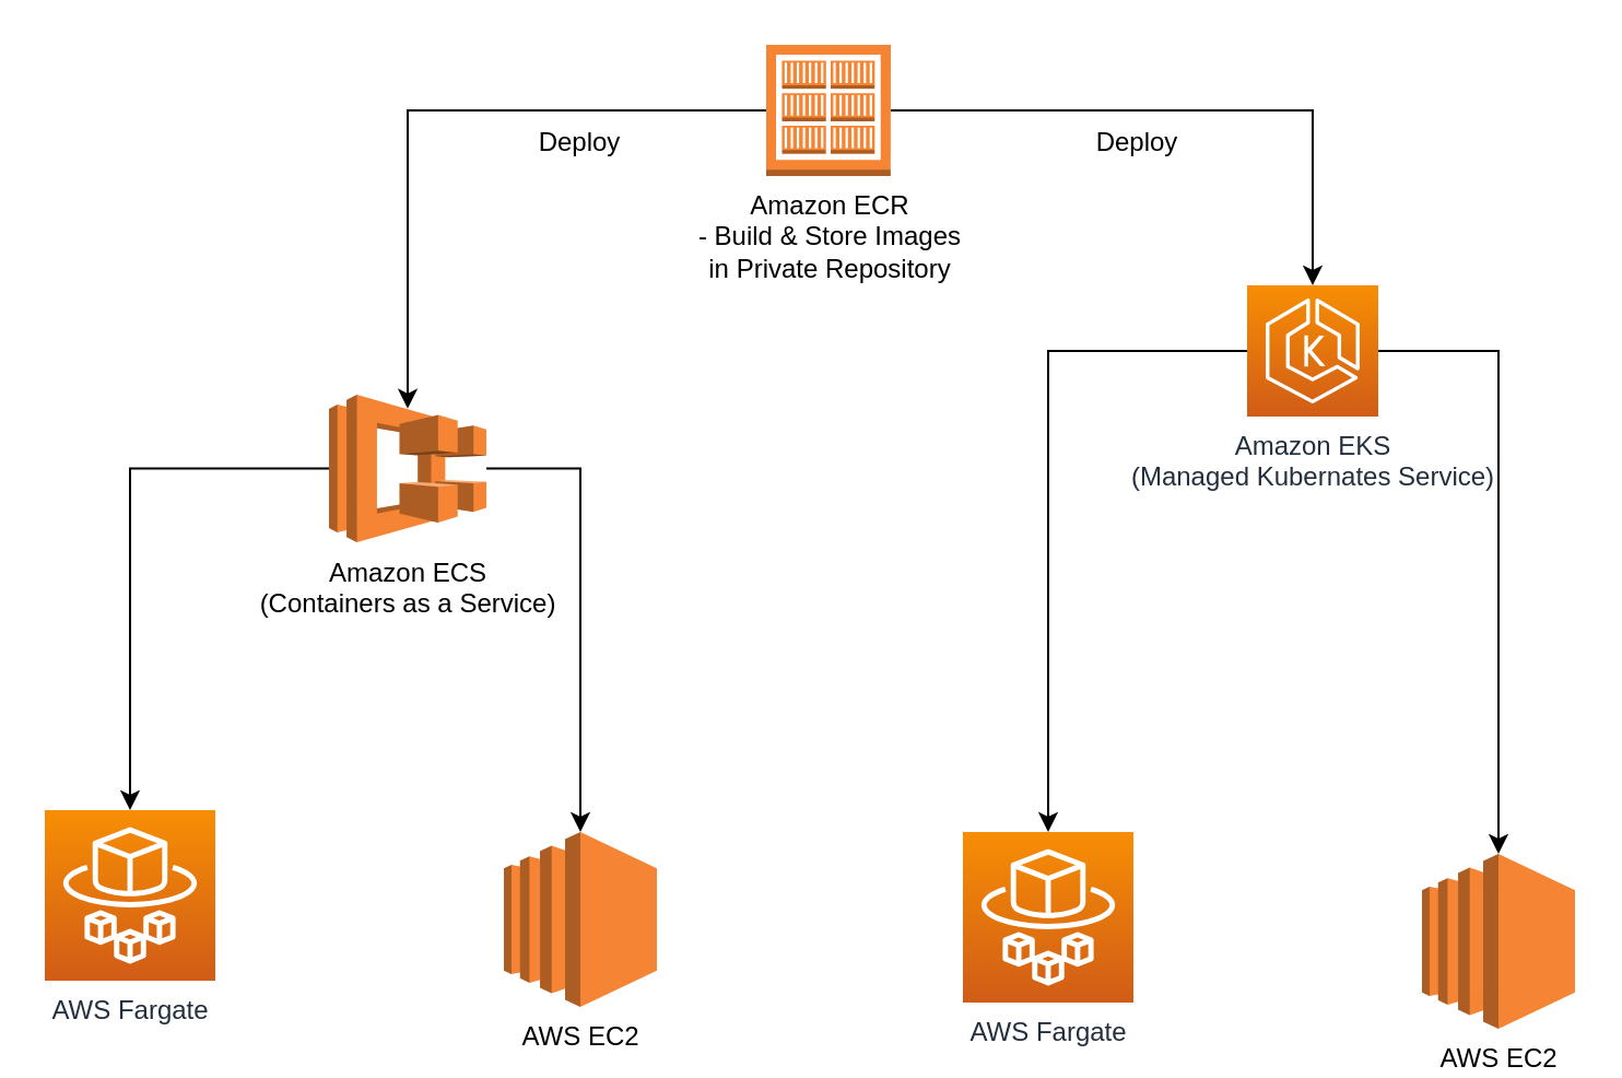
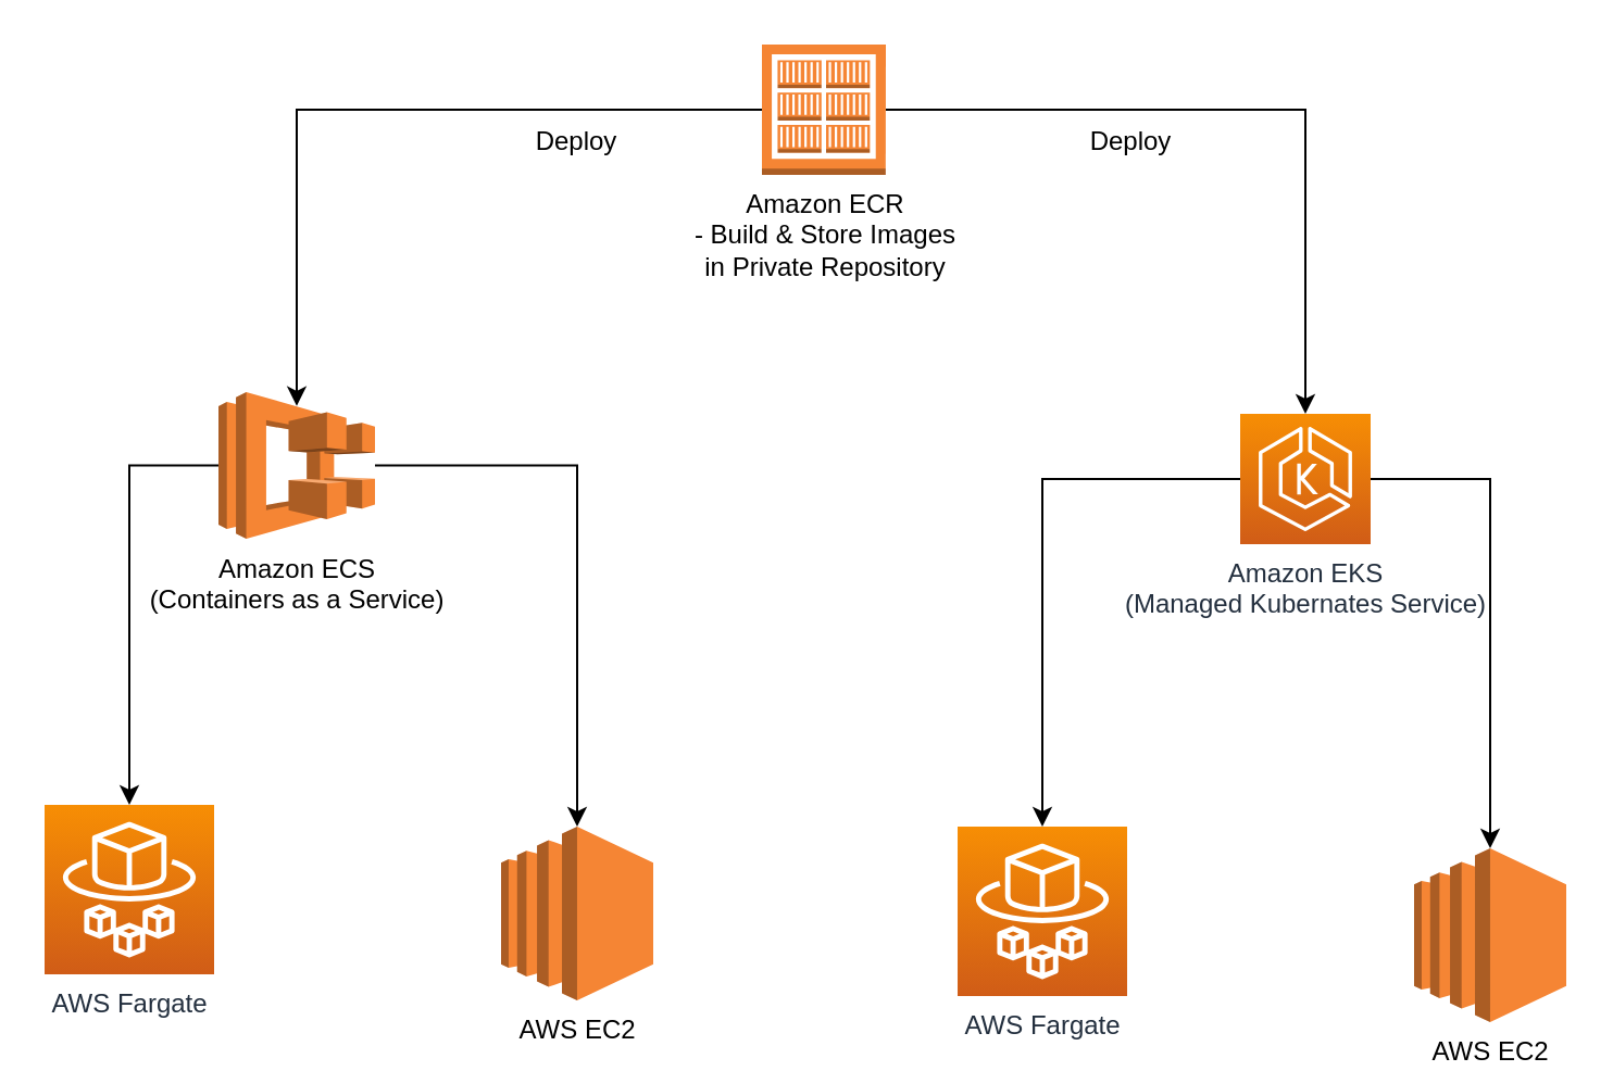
  <mxCell id="0" />
  <mxCell id="1" parent="0" />
  <mxCell id="2" value="&lt;div&gt;Amazon ECR&lt;/div&gt;&lt;div&gt;- Build &amp;amp; Store Images &lt;br&gt;&lt;/div&gt;&lt;div&gt;in Private Repository&lt;br&gt;&lt;/div&gt;" style="outlineConnect=0;dashed=0;verticalLabelPosition=bottom;verticalAlign=top;align=center;html=1;shape=mxgraph.aws3.ecr_registry;fillColor=#F58534;gradientColor=none;" vertex="1" parent="1"><mxGeometry x="350" y="20" width="57" height="60" as="geometry" /></mxCell>
- <mxCell id="3" value="&lt;div&gt;Amazon ECS&lt;/div&gt;&lt;div&gt;(Containers as a Service)&lt;br&gt;&lt;/div&gt;" style="outlineConnect=0;dashed=0;verticalLabelPosition=bottom;verticalAlign=top;align=center;html=1;shape=mxgraph.aws3.ecs;fillColor=#F58534;gradientColor=none;" vertex="1" parent="1"><mxGeometry x="150" y="180" width="72" height="67.5" as="geometry" /></mxCell>
+ <mxCell id="3" value="&lt;div&gt;Amazon ECS&lt;/div&gt;&lt;div&gt;(Containers as a Service)&lt;br&gt;&lt;/div&gt;" style="outlineConnect=0;dashed=0;verticalLabelPosition=bottom;verticalAlign=top;align=center;html=1;shape=mxgraph.aws3.ecs;fillColor=#F58534;gradientColor=none;" vertex="1" parent="1"><mxGeometry x="100" y="180" width="72" height="67.5" as="geometry" /></mxCell>
  <mxCell id="4" value="" style="endArrow=classic;html=1;rounded=0;entryX=0.5;entryY=0.095;entryDx=0;entryDy=0;entryPerimeter=0;edgeStyle=orthogonalEdgeStyle;" edge="1" parent="1" source="2" target="3"><mxGeometry width="50" height="50" relative="1" as="geometry"><mxPoint x="380" y="260" as="sourcePoint" /><mxPoint x="430" y="210" as="targetPoint" /></mxGeometry></mxCell>
  <mxCell id="5" value="AWS Fargate" style="sketch=0;points=[[0,0,0],[0.25,0,0],[0.5,0,0],[0.75,0,0],[1,0,0],[0,1,0],[0.25,1,0],[0.5,1,0],[0.75,1,0],[1,1,0],[0,0.25,0],[0,0.5,0],[0,0.75,0],[1,0.25,0],[1,0.5,0],[1,0.75,0]];outlineConnect=0;fontColor=#232F3E;gradientColor=#F78E04;gradientDirection=north;fillColor=#D05C17;strokeColor=#ffffff;dashed=0;verticalLabelPosition=bottom;verticalAlign=top;align=center;html=1;fontSize=12;fontStyle=0;aspect=fixed;shape=mxgraph.aws4.resourceIcon;resIcon=mxgraph.aws4.fargate;" vertex="1" parent="1"><mxGeometry x="20" y="370" width="78" height="78" as="geometry" /></mxCell>
  <mxCell id="6" value="AWS EC2" style="outlineConnect=0;dashed=0;verticalLabelPosition=bottom;verticalAlign=top;align=center;html=1;shape=mxgraph.aws3.ec2;fillColor=#F58534;gradientColor=none;" vertex="1" parent="1"><mxGeometry x="230" y="380" width="70" height="80" as="geometry" /></mxCell>
  <mxCell id="7" value="" style="endArrow=classic;html=1;rounded=0;exitX=0;exitY=0.5;exitDx=0;exitDy=0;exitPerimeter=0;entryX=0.5;entryY=0;entryDx=0;entryDy=0;entryPerimeter=0;edgeStyle=orthogonalEdgeStyle;" edge="1" parent="1" source="3" target="5"><mxGeometry width="50" height="50" relative="1" as="geometry"><mxPoint x="380" y="260" as="sourcePoint" /><mxPoint x="430" y="210" as="targetPoint" /></mxGeometry></mxCell>
- <mxCell id="8" value="&lt;div&gt;Amazon EKS&lt;/div&gt;&lt;div&gt;(Managed Kubernates Service)&lt;br&gt;&lt;/div&gt;" style="sketch=0;points=[[0,0,0],[0.25,0,0],[0.5,0,0],[0.75,0,0],[1,0,0],[0,1,0],[0.25,1,0],[0.5,1,0],[0.75,1,0],[1,1,0],[0,0.25,0],[0,0.5,0],[0,0.75,0],[1,0.25,0],[1,0.5,0],[1,0.75,0]];outlineConnect=0;fontColor=#232F3E;gradientColor=#F78E04;gradientDirection=north;fillColor=#D05C17;strokeColor=#ffffff;dashed=0;verticalLabelPosition=bottom;verticalAlign=top;align=center;html=1;fontSize=12;fontStyle=0;aspect=fixed;shape=mxgraph.aws4.resourceIcon;resIcon=mxgraph.aws4.eks;" vertex="1" parent="1"><mxGeometry x="570" y="130" width="60" height="60" as="geometry" /></mxCell>
+ <mxCell id="8" value="&lt;div&gt;Amazon EKS&lt;/div&gt;&lt;div&gt;(Managed Kubernates Service)&lt;br&gt;&lt;/div&gt;" style="sketch=0;points=[[0,0,0],[0.25,0,0],[0.5,0,0],[0.75,0,0],[1,0,0],[0,1,0],[0.25,1,0],[0.5,1,0],[0.75,1,0],[1,1,0],[0,0.25,0],[0,0.5,0],[0,0.75,0],[1,0.25,0],[1,0.5,0],[1,0.75,0]];outlineConnect=0;fontColor=#232F3E;gradientColor=#F78E04;gradientDirection=north;fillColor=#D05C17;strokeColor=#ffffff;dashed=0;verticalLabelPosition=bottom;verticalAlign=top;align=center;html=1;fontSize=12;fontStyle=0;aspect=fixed;shape=mxgraph.aws4.resourceIcon;resIcon=mxgraph.aws4.eks;" vertex="1" parent="1"><mxGeometry x="570" y="190" width="60" height="60" as="geometry" /></mxCell>
  <mxCell id="9" value="" style="endArrow=classic;html=1;rounded=0;exitX=1;exitY=0.5;exitDx=0;exitDy=0;exitPerimeter=0;entryX=0.5;entryY=0;entryDx=0;entryDy=0;entryPerimeter=0;edgeStyle=orthogonalEdgeStyle;" edge="1" parent="1" source="2" target="8"><mxGeometry width="50" height="50" relative="1" as="geometry"><mxPoint x="380" y="220" as="sourcePoint" /><mxPoint x="430" y="170" as="targetPoint" /></mxGeometry></mxCell>
  <mxCell id="10" value="Deploy" style="text;html=1;strokeColor=none;fillColor=none;align=center;verticalAlign=middle;whiteSpace=wrap;rounded=0;" vertex="1" parent="1"><mxGeometry x="235" y="50" width="60" height="30" as="geometry" /></mxCell>
  <mxCell id="11" value="Deploy" style="text;html=1;strokeColor=none;fillColor=none;align=center;verticalAlign=middle;whiteSpace=wrap;rounded=0;" vertex="1" parent="1"><mxGeometry x="490" y="50" width="60" height="30" as="geometry" /></mxCell>
  <mxCell id="12" value="" style="endArrow=classic;html=1;rounded=0;entryX=0.5;entryY=0;entryDx=0;entryDy=0;entryPerimeter=0;edgeStyle=orthogonalEdgeStyle;" edge="1" parent="1" source="3" target="6"><mxGeometry width="50" height="50" relative="1" as="geometry"><mxPoint x="380" y="310" as="sourcePoint" /><mxPoint x="430" y="260" as="targetPoint" /></mxGeometry></mxCell>
  <mxCell id="13" value="AWS Fargate" style="sketch=0;points=[[0,0,0],[0.25,0,0],[0.5,0,0],[0.75,0,0],[1,0,0],[0,1,0],[0.25,1,0],[0.5,1,0],[0.75,1,0],[1,1,0],[0,0.25,0],[0,0.5,0],[0,0.75,0],[1,0.25,0],[1,0.5,0],[1,0.75,0]];outlineConnect=0;fontColor=#232F3E;gradientColor=#F78E04;gradientDirection=north;fillColor=#D05C17;strokeColor=#ffffff;dashed=0;verticalLabelPosition=bottom;verticalAlign=top;align=center;html=1;fontSize=12;fontStyle=0;aspect=fixed;shape=mxgraph.aws4.resourceIcon;resIcon=mxgraph.aws4.fargate;" vertex="1" parent="1"><mxGeometry x="440" y="380" width="78" height="78" as="geometry" /></mxCell>
  <mxCell id="14" value="AWS EC2" style="outlineConnect=0;dashed=0;verticalLabelPosition=bottom;verticalAlign=top;align=center;html=1;shape=mxgraph.aws3.ec2;fillColor=#F58534;gradientColor=none;" vertex="1" parent="1"><mxGeometry x="650" y="390" width="70" height="80" as="geometry" /></mxCell>
  <mxCell id="15" value="" style="endArrow=classic;html=1;rounded=0;exitX=0;exitY=0.5;exitDx=0;exitDy=0;exitPerimeter=0;entryX=0.5;entryY=0;entryDx=0;entryDy=0;entryPerimeter=0;edgeStyle=orthogonalEdgeStyle;" edge="1" parent="1" target="13" source="8"><mxGeometry width="50" height="50" relative="1" as="geometry"><mxPoint x="570" y="223.75" as="sourcePoint" /><mxPoint x="850" y="220" as="targetPoint" /></mxGeometry></mxCell>
  <mxCell id="16" value="" style="endArrow=classic;html=1;rounded=0;entryX=0.5;entryY=0;entryDx=0;entryDy=0;entryPerimeter=0;edgeStyle=orthogonalEdgeStyle;exitX=1;exitY=0.5;exitDx=0;exitDy=0;exitPerimeter=0;" edge="1" parent="1" target="14" source="8"><mxGeometry width="50" height="50" relative="1" as="geometry"><mxPoint x="642" y="223.8" as="sourcePoint" /><mxPoint x="850" y="270" as="targetPoint" /></mxGeometry></mxCell>
